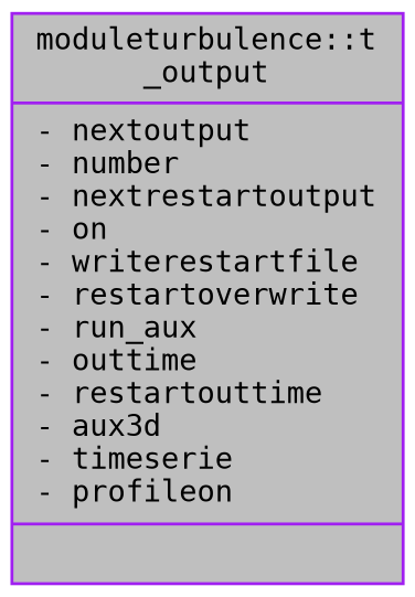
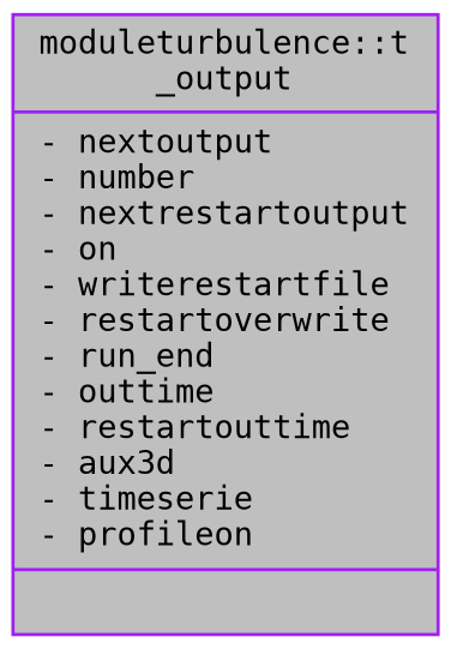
  digraph {
    fontname="DejaVu Sans Mono"
-   n1 [color=purple fillcolor=grey75 fontcolor=black fontname="DejaVu Sans Mono" fontsize=10 height=0.2 label="{moduleturbulence::t\l_output\n|- nextoutput\l- number\l- nextrestartoutput\l- on\l- writerestartfile\l- restartoverwrite\l- run_aux\l- outtime\l- restartouttime\l- aux3d\l- timeserie\l- profileon\l|}" shape=record style=filled width=0.4]
+   n1 [color=purple fillcolor=grey75 fontcolor=black fontname="DejaVu Sans Mono" fontsize=10 height=0.2 label="{moduleturbulence::t\l_output\n|- nextoutput\l- number\l- nextrestartoutput\l- on\l- writerestartfile\l- restartoverwrite\l- run_end\l- outtime\l- restartouttime\l- aux3d\l- timeserie\l- profileon\l|}" shape=record style=filled width=0.4]
  }
